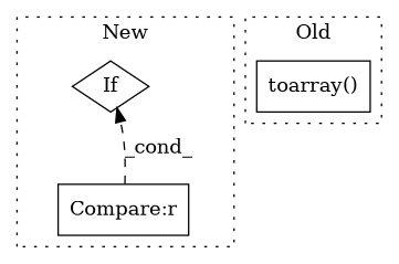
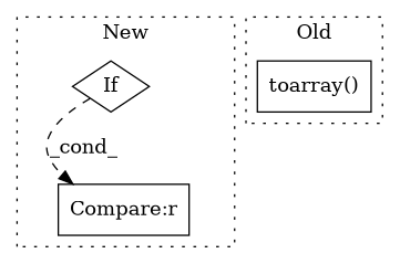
  digraph {
    node [shape=box]
    n1 [a=96 l=3 label=If s=1495 shape=diamond]
    n2 [a=40 l=11 label="Compare:r" s=1509]
    n3 [a=75 l=13 label="toarray()" s=878]
    subgraph cluster_1 {
      label=New
      style=dotted
      n1
      n2
    }
    subgraph cluster_2 {
      label=Old
      style=dotted
      n3
    }
-   n2 -> n1 [label=_cond_ style=dashed]
+   n1 -> n2 [label=_cond_ style=dashed]
  }
